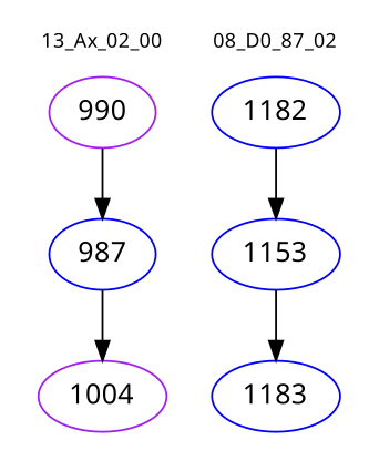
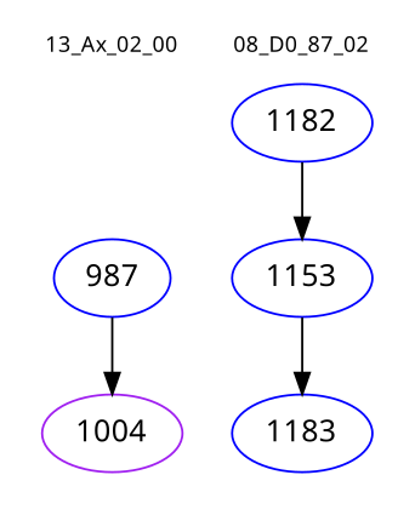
  digraph {
    fontname="Noto Sans"
    node [color=blue fontname="Noto Sans"]
    edge [color=black fontname="Noto Sans"]
-   n1 [color=purple label=990]
    n2 [label=987]
    n3 [color=purple label=1004]
    n4 [label=1182]
    n5 [label=1153]
    n6 [label=1183]
    subgraph cluster_1 {
      color=white
      fontsize=10
      label="13_Ax_02_00"
-     n1
      n2
      n3
    }
    subgraph cluster_2 {
      color=white
      fontsize=10
      label="08_D0_87_02"
      n4
      n5
      n6
    }
-   n1 -> n2
    n2 -> n3
    n4 -> n5
    n5 -> n6
  }
